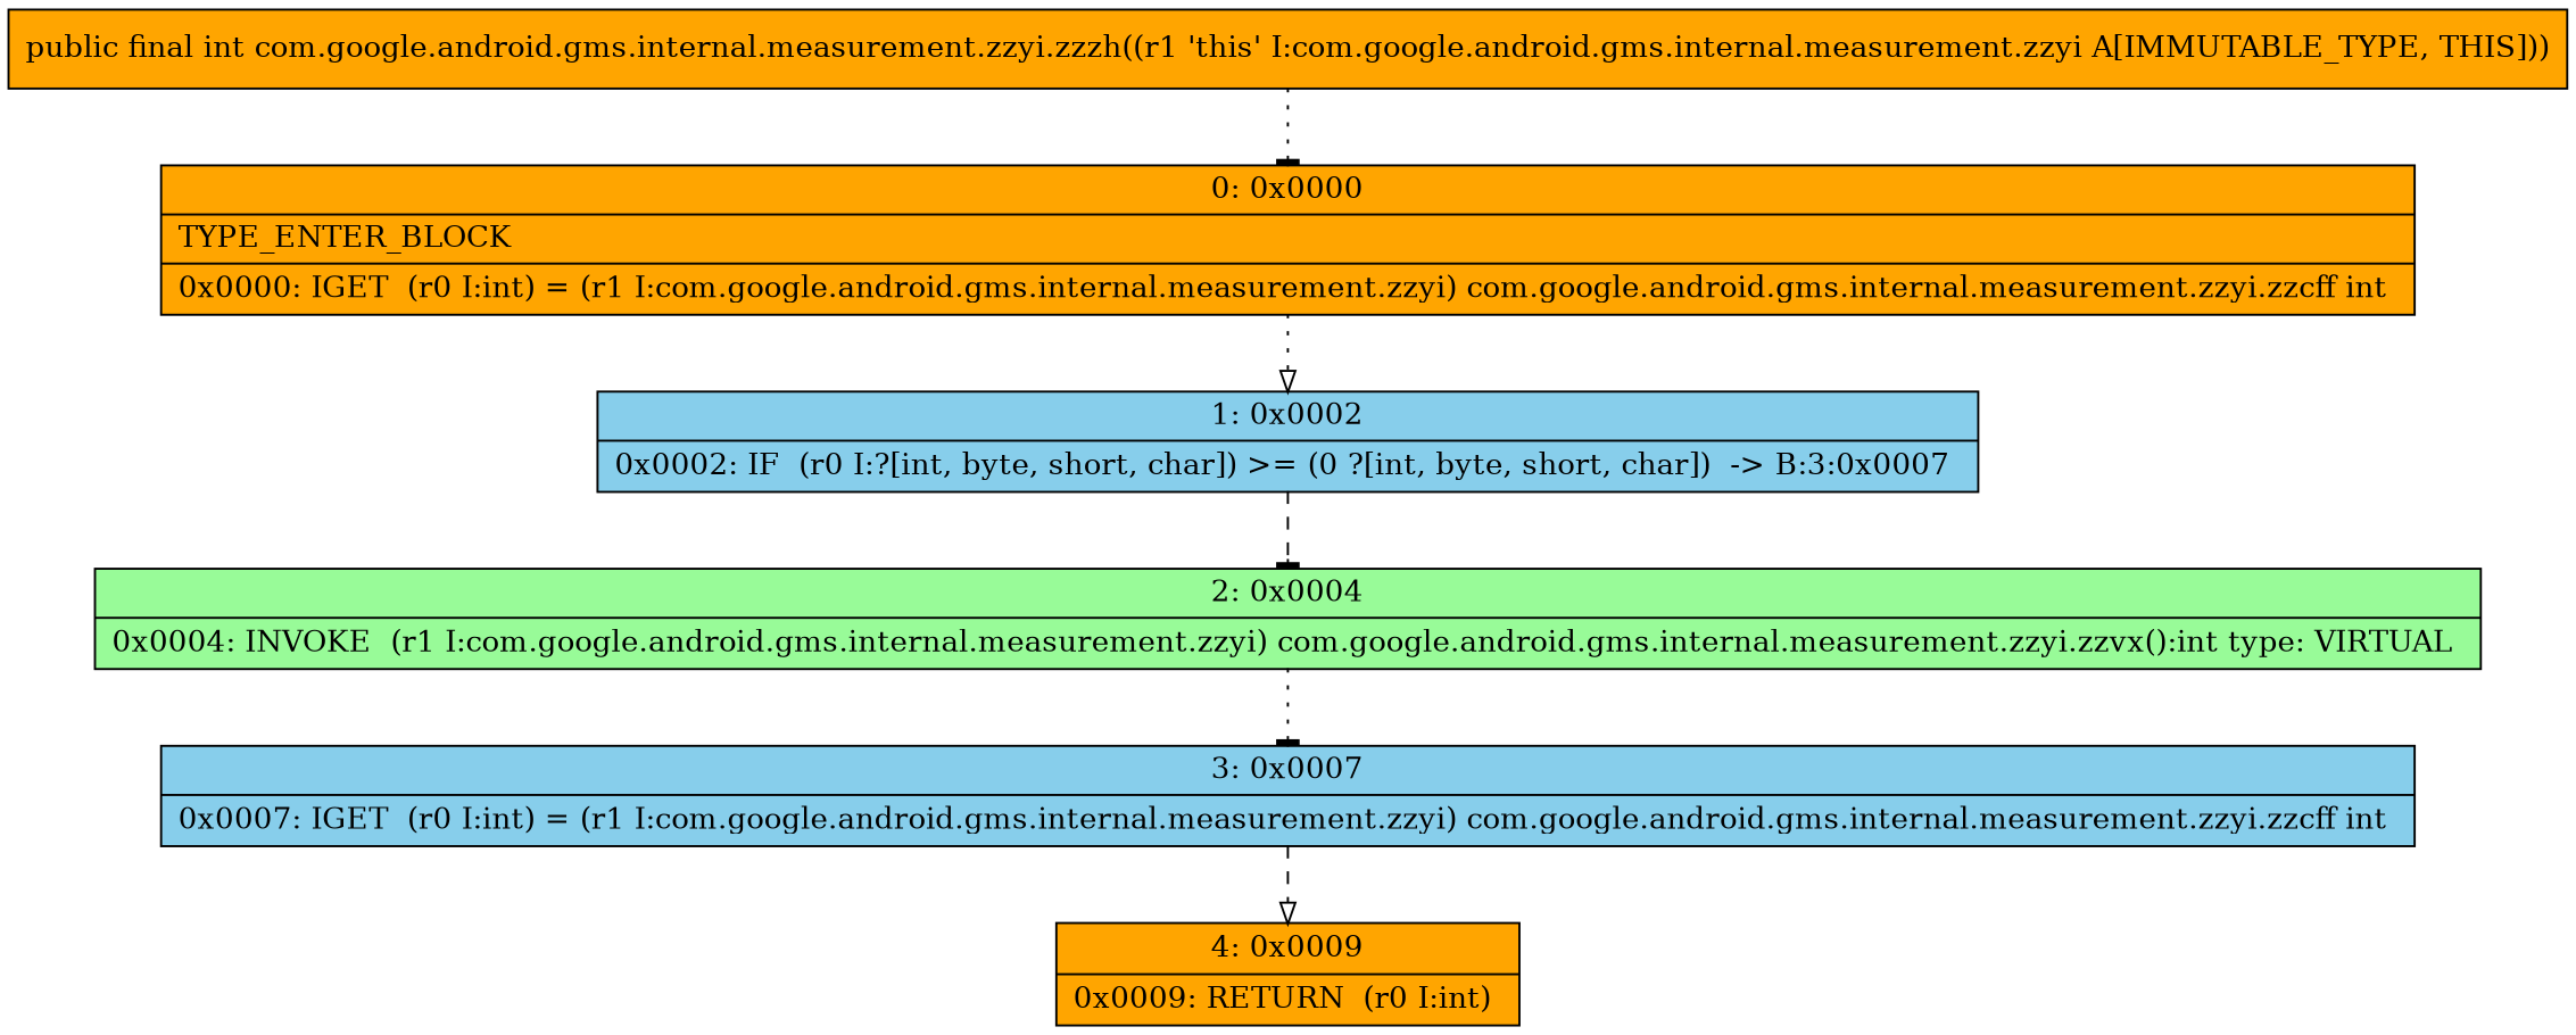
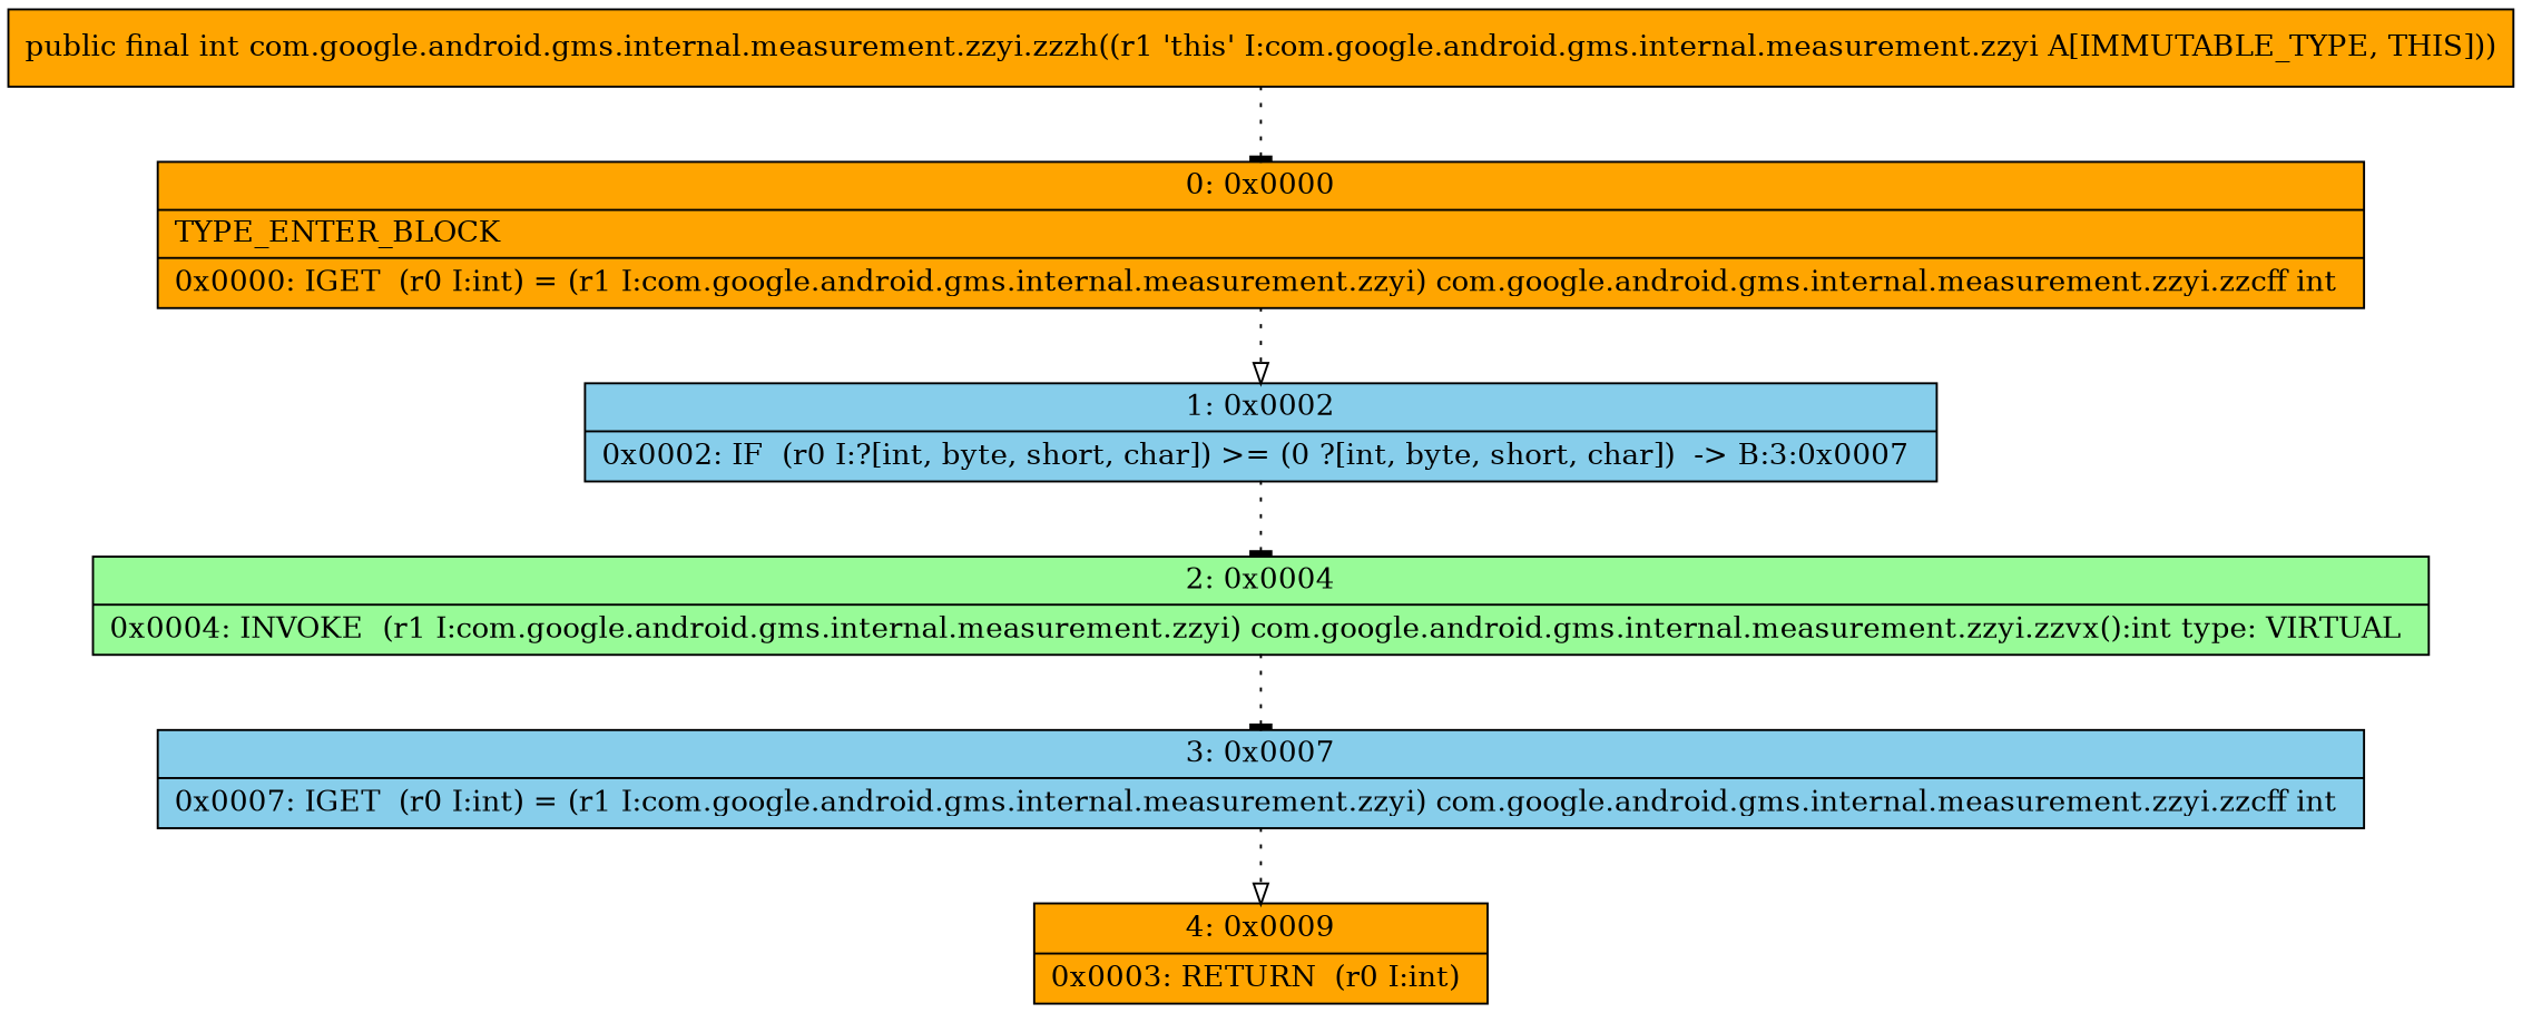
  digraph {
    node [fillcolor=orange shape=record style=filled]
    edge [arrowhead=tee style=dotted]
    n1 [label="{0\:\ 0x0000|TYPE_ENTER_BLOCK\l|0x0000: IGET  (r0 I:int) = (r1 I:com.google.android.gms.internal.measurement.zzyi) com.google.android.gms.internal.measurement.zzyi.zzcff int \l}"]
    n2 [fillcolor=skyblue label="{1\:\ 0x0002|0x0002: IF  (r0 I:?[int, byte, short, char]) \>= (0 ?[int, byte, short, char])  \-\> B:3:0x0007 \l}"]
    n3 [fillcolor=palegreen label="{2\:\ 0x0004|0x0004: INVOKE  (r1 I:com.google.android.gms.internal.measurement.zzyi) com.google.android.gms.internal.measurement.zzyi.zzvx():int type: VIRTUAL \l}"]
    n4 [fillcolor=skyblue label="{3\:\ 0x0007|0x0007: IGET  (r0 I:int) = (r1 I:com.google.android.gms.internal.measurement.zzyi) com.google.android.gms.internal.measurement.zzyi.zzcff int \l}"]
-   n5 [label="{4\:\ 0x0009|0x0009: RETURN  (r0 I:int) \l}"]
+   n5 [label="{4\:\ 0x0009|0x0003: RETURN  (r0 I:int) \l}"]
    n6 [label="{public final int com.google.android.gms.internal.measurement.zzyi.zzzh((r1 'this' I:com.google.android.gms.internal.measurement.zzyi A[IMMUTABLE_TYPE, THIS])) }"]
    n1 -> n2 [arrowhead=onormal]
-   n2 -> n3 [style=dashed]
+   n2 -> n3
    n3 -> n4
-   n4 -> n5 [arrowhead=onormal style=dashed]
+   n4 -> n5 [arrowhead=onormal]
    n6 -> n1
  }
